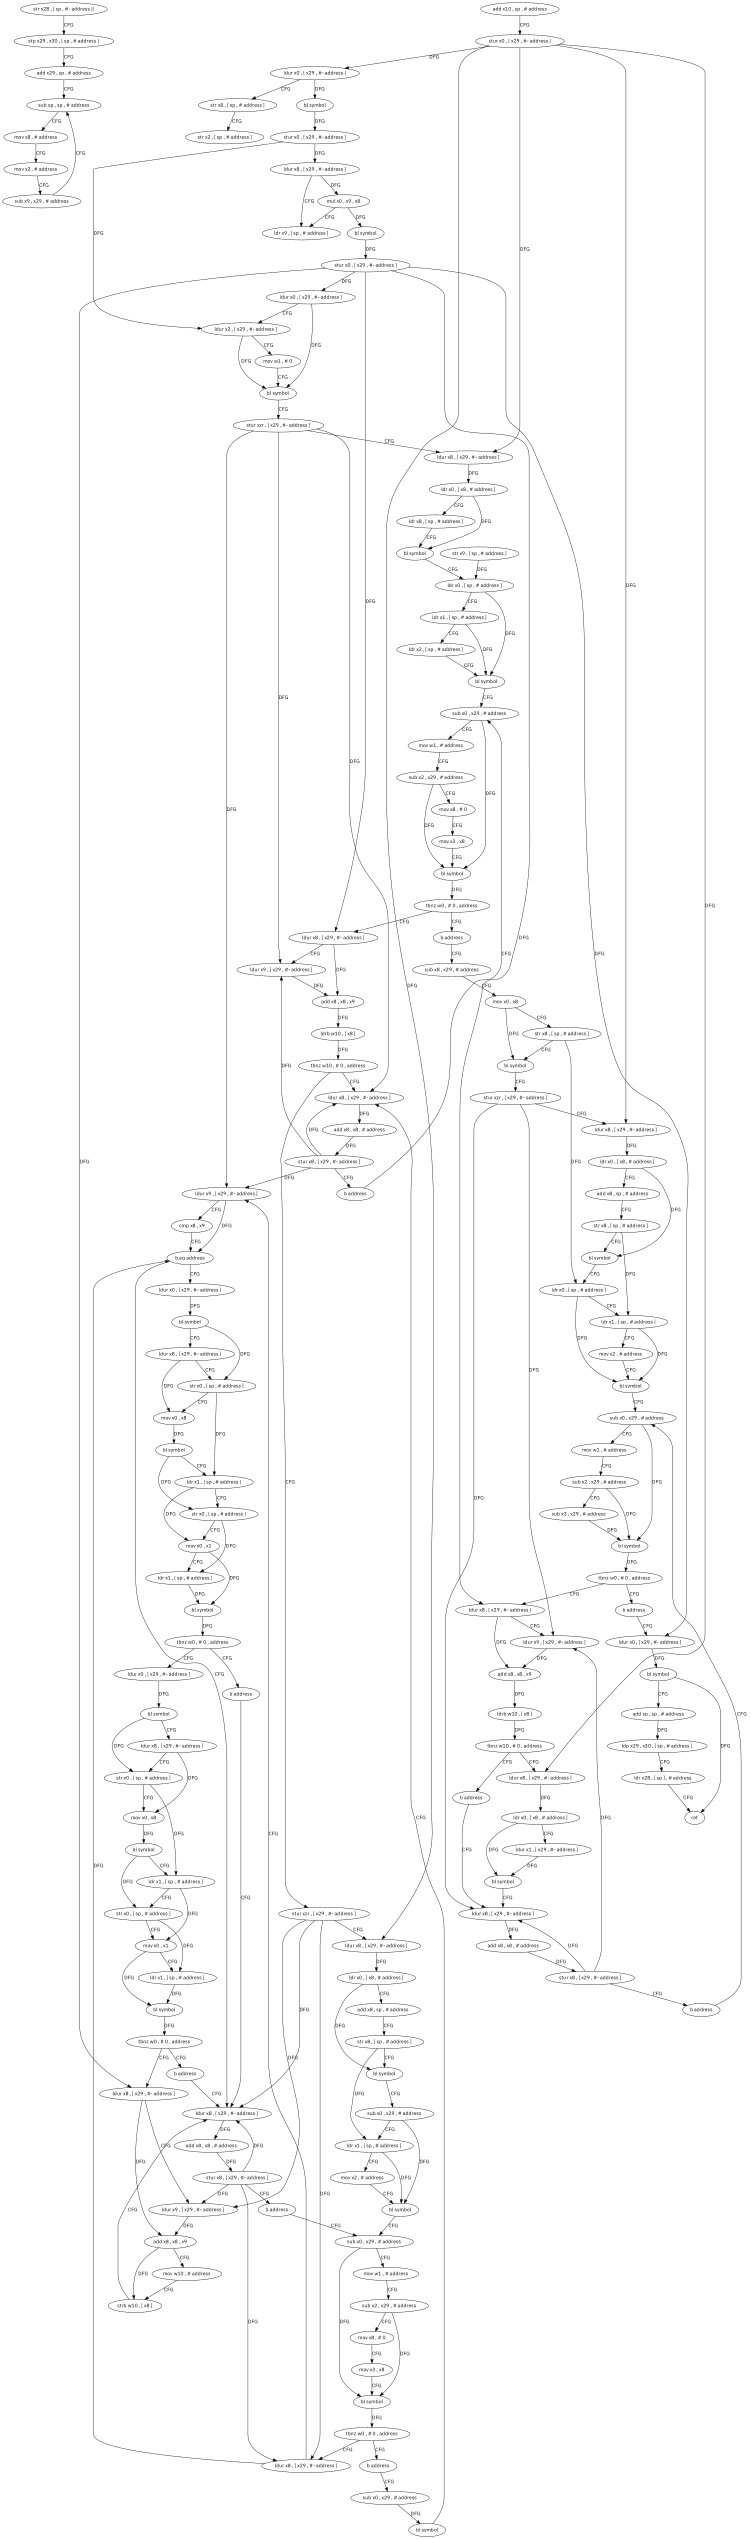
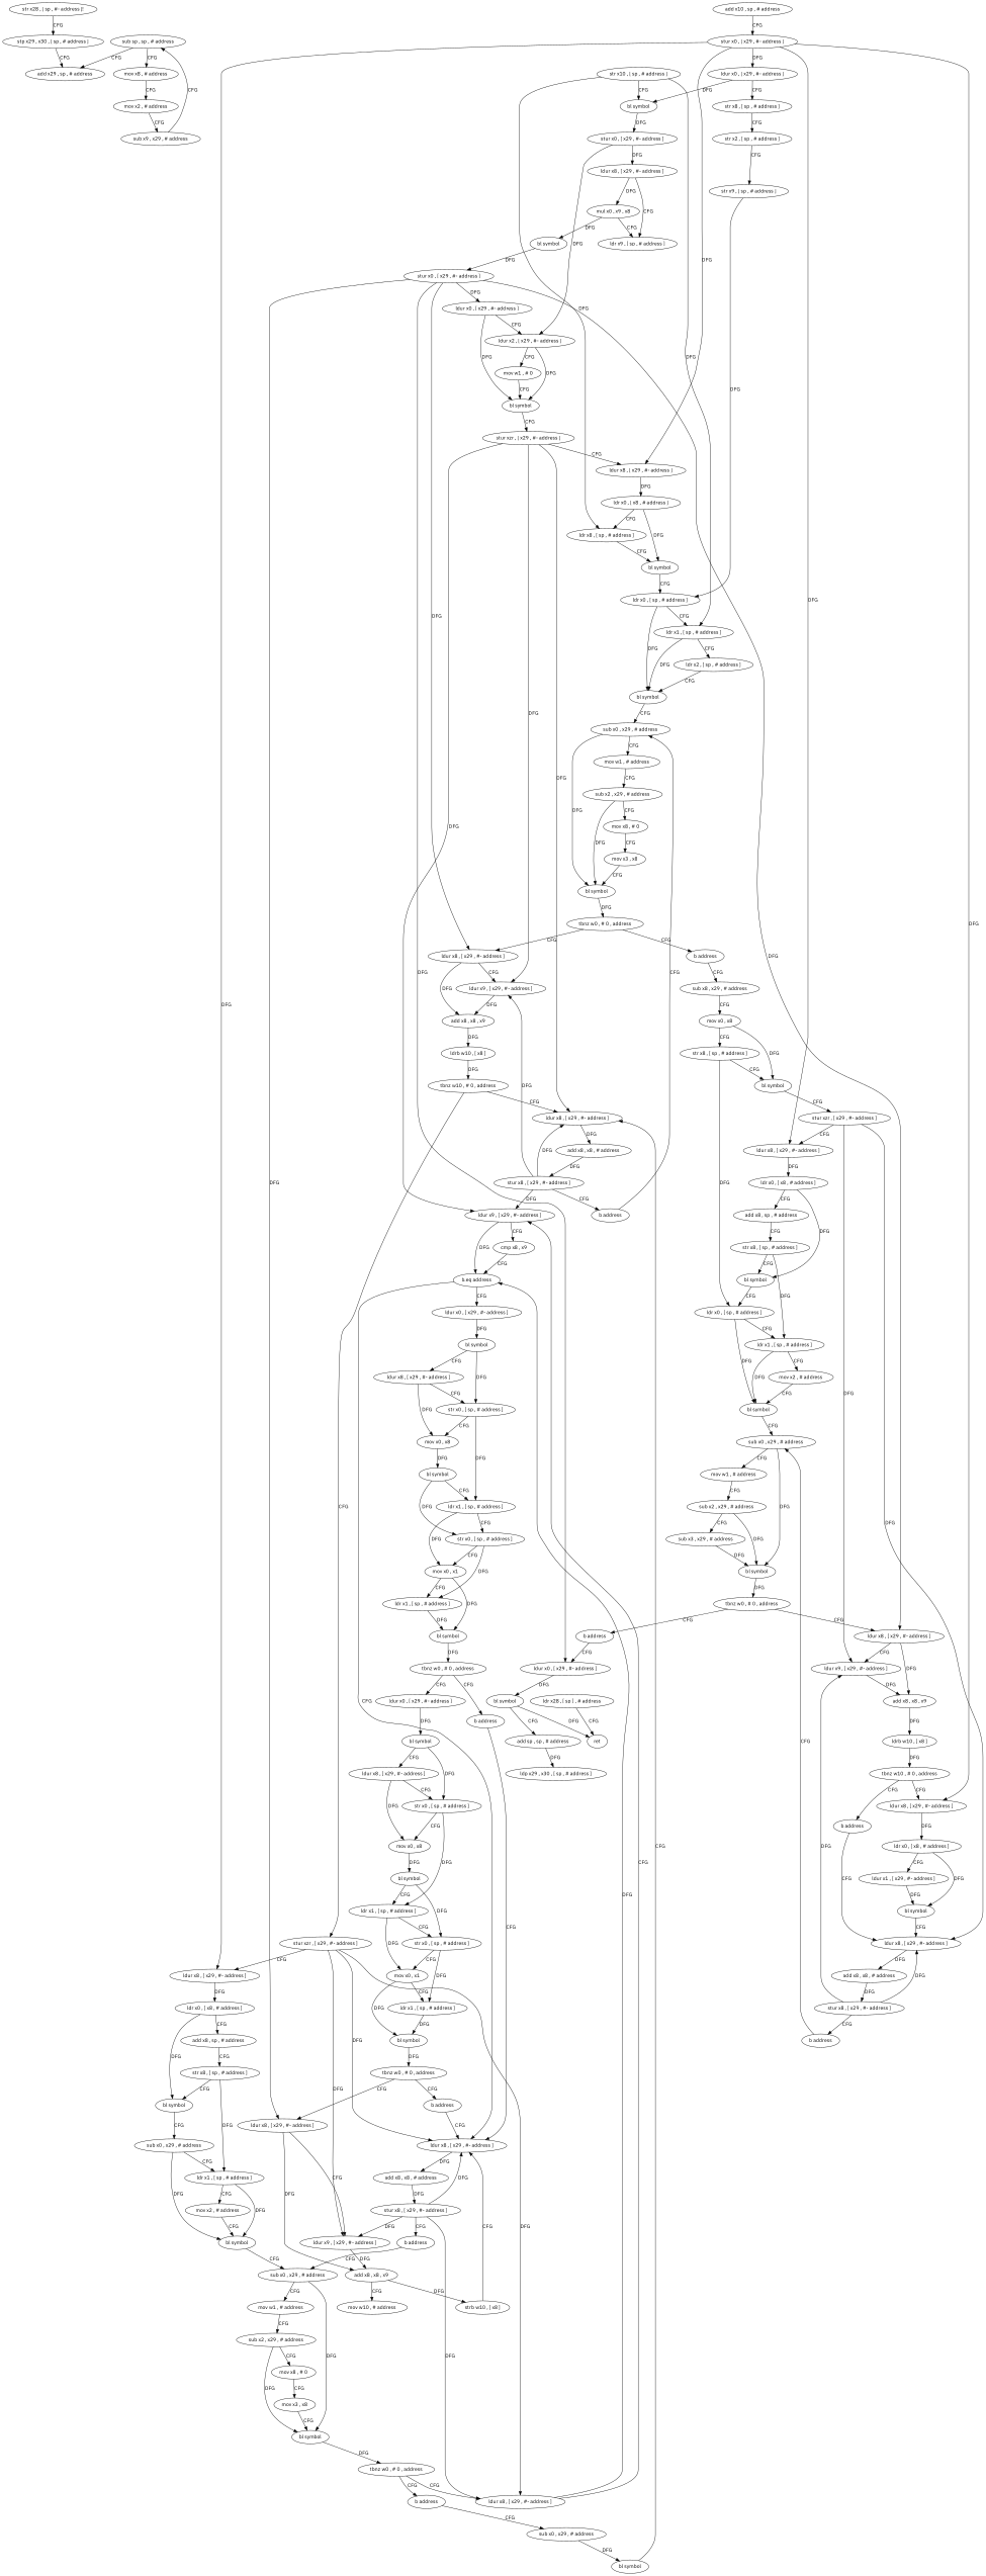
  digraph {
    fontname="IBM Plex Sans"
    node [fontname="IBM Plex Sans"]
    edge [fontname="IBM Plex Sans"]
    n1 [label="str x28 , [ sp , #- address ]!"]
    n2 [label="stp x29 , x30 , [ sp , # address ]"]
    n3 [label="add x29 , sp , # address"]
    n4 [label="sub sp , sp , # address"]
    n5 [label="mov x8 , # address"]
    n6 [label="mov x2 , # address"]
    n7 [label="sub x9 , x29 , # address"]
    n8 [label="add x10 , sp , # address"]
    n9 [label="stur x0 , [ x29 , #- address ]"]
    n10 [label="ldur x0 , [ x29 , #- address ]"]
    n11 [label="ldur x8 , [ x29 , #- address ]"]
    n12 [label="ldur x8 , [ x29 , #- address ]"]
    n13 [label="ldur x8 , [ x29 , #- address ]"]
    n14 [label="ldur x8 , [ x29 , #- address ]"]
    n15 [label="str x8 , [ sp , # address ]"]
    n16 [label="bl symbol"]
    n17 [label="ldr x0 , [ x8 , # address ]"]
    n18 [label="ldr x0 , [ x8 , # address ]"]
    n19 [label="ldr x0 , [ x8 , # address ]"]
    n20 [label="ldr x0 , [ x8 , # address ]"]
    n21 [label="str x2 , [ sp , # address ]"]
    n22 [label="stur x0 , [ x29 , #- address ]"]
    n23 [label="str x9 , [ sp , # address ]"]
    n24 [label="ldr x0 , [ sp , # address ]"]
+   n25 [label="str x10 , [ sp , # address ]"]
    n26 [label="ldr x8 , [ sp , # address ]"]
    n27 [label="ldr x1 , [ sp , # address ]"]
    n28 [label="bl symbol"]
    n29 [label="bl symbol"]
    n30 [label="ldr x2 , [ sp , # address ]"]
    n31 [label="ldur x8 , [ x29 , #- address ]"]
    n32 [label="ldur x2 , [ x29 , #- address ]"]
    n33 [label="ldr x9 , [ sp , # address ]"]
    n34 [label="mul x0 , x9 , x8"]
    n35 [label="bl symbol"]
    n36 [label="mov w1 , # 0"]
    n37 [label="bl symbol"]
    n38 [label="stur x0 , [ x29 , #- address ]"]
    n39 [label="ldur x0 , [ x29 , #- address ]"]
    n40 [label="ldur x8 , [ x29 , #- address ]"]
    n41 [label="ldur x8 , [ x29 , #- address ]"]
    n42 [label="ldur x0 , [ x29 , #- address ]"]
    n43 [label="ldur x8 , [ x29 , #- address ]"]
    n44 [label="ldur x9 , [ x29 , #- address ]"]
    n45 [label="add x8 , x8 , x9"]
    n46 [label="ldur x9 , [ x29 , #- address ]"]
    n47 [label="add x8 , x8 , x9"]
    n48 [label="bl symbol"]
    n49 [label="ldur x9 , [ x29 , #- address ]"]
    n50 [label="add x8 , x8 , x9"]
    n51 [label="stur xzr , [ x29 , #- address ]"]
    n52 [label="ldur x8 , [ x29 , #- address ]"]
    n53 [label="ldur x9 , [ x29 , #- address ]"]
    n54 [label="add x8 , x8 , # address"]
    n55 [label="b.eq address"]
    n56 [label="cmp x8 , x9"]
    n57 [label="sub x0 , x29 , # address"]
    n58 [label="mov w1 , # address"]
    n59 [label="bl symbol"]
    n60 [label="sub x2 , x29 , # address"]
    n61 [label="tbnz w0 , # 0 , address"]
    n62 [label="ldrb w10 , [ x8 ]"]
    n63 [label="tbnz w10 , # 0 , address"]
    n64 [label="stur xzr , [ x29 , #- address ]"]
    n65 [label="ldur x8 , [ x29 , #- address ]"]
    n66 [label="ldur x8 , [ x29 , #- address ]"]
    n67 [label="stur x8 , [ x29 , #- address ]"]
    n68 [label="add x8 , x8 , # address"]
    n69 [label="b address"]
    n70 [label="sub x8 , x29 , # address"]
    n71 [label="mov x0 , x8"]
    n72 [label="str x8 , [ sp , # address ]"]
    n73 [label="bl symbol"]
    n74 [label="b address"]
    n75 [label="add x8 , sp , # address"]
    n76 [label="bl symbol"]
    n77 [label="str x8 , [ sp , # address ]"]
    n78 [label="sub x0 , x29 , # address"]
    n79 [label="ldr x1 , [ sp , # address ]"]
    n80 [label="bl symbol"]
    n81 [label="mov x2 , # address"]
    n82 [label="sub x0 , x29 , # address"]
    n83 [label="mov w1 , # address"]
    n84 [label="bl symbol"]
    n85 [label="sub x2 , x29 , # address"]
    n86 [label="tbnz w0 , # 0 , address"]
    n87 [label="ldr x0 , [ sp , # address ]"]
    n88 [label="stur xzr , [ x29 , #- address ]"]
    n89 [label="ldr x1 , [ sp , # address ]"]
    n90 [label="bl symbol"]
    n91 [label="ldur x8 , [ x29 , #- address ]"]
    n92 [label="add x8 , x8 , # address"]
    n93 [label="add x8 , sp , # address"]
    n94 [label="bl symbol"]
    n95 [label="str x8 , [ sp , # address ]"]
    n96 [label="mov x2 , # address"]
    n97 [label="sub x0 , x29 , # address"]
    n98 [label="mov w1 , # address"]
    n99 [label="bl symbol"]
    n100 [label="sub x2 , x29 , # address"]
    n101 [label="tbnz w0 , # 0 , address"]
    n102 [label="mov x8 , # 0"]
    n103 [label="mov x3 , x8"]
    n104 [label="ldur x0 , [ x29 , #- address ]"]
    n105 [label="bl symbol"]
    n106 [label="stur x8 , [ x29 , #- address ]"]
    n107 [label="ldur x8 , [ x29 , #- address ]"]
    n108 [label="str x0 , [ sp , # address ]"]
    n109 [label="b address"]
    n110 [label="sub x0 , x29 , # address"]
    n111 [label="bl symbol"]
    n112 [label="ldrb w10 , [ x8 ]"]
    n113 [label="tbnz w10 , # 0 , address"]
    n114 [label="b address"]
    n115 [label="ldur x1 , [ x29 , #- address ]"]
    n116 [label="bl symbol"]
    n117 [label="b address"]
    n118 [label="add sp , sp , # address"]
    n119 [label=ret]
    n120 [label="b address"]
    n121 [label="mov x0 , x8"]
    n122 [label="ldr x1 , [ sp , # address ]"]
    n123 [label="bl symbol"]
    n124 [label="str x0 , [ sp , # address ]"]
    n125 [label="mov x0 , x1"]
    n126 [label="ldr x1 , [ sp , # address ]"]
    n127 [label="bl symbol"]
    n128 [label="tbnz w0 , # 0 , address"]
    n129 [label="ldur x0 , [ x29 , #- address ]"]
    n130 [label="b address"]
    n131 [label="bl symbol"]
    n132 [label="ldur x8 , [ x29 , #- address ]"]
    n133 [label="str x0 , [ sp , # address ]"]
    n134 [label="stur x8 , [ x29 , #- address ]"]
    n135 [label="ldp x29 , x30 , [ sp , # address ]"]
    n136 [label="ldr x28 , [ sp ] , # address"]
    n137 [label="mov x8 , # 0"]
    n138 [label="mov x3 , x8"]
    n139 [label="mov x0 , x8"]
    n140 [label="ldr x1 , [ sp , # address ]"]
    n141 [label="bl symbol"]
    n142 [label="str x0 , [ sp , # address ]"]
    n143 [label="mov x0 , x1"]
    n144 [label="ldr x1 , [ sp , # address ]"]
    n145 [label="bl symbol"]
    n146 [label="tbnz w0 , # 0 , address"]
    n147 [label="b address"]
    n148 [label="mov w10 , # address"]
    n149 [label="strb w10 , [ x8 ]"]
    n150 [label="sub x3 , x29 , # address"]
    n151 [label="b address"]
    n1 -> n2 [label=CFG]
    n2 -> n3 [label=CFG]
-   n3 -> n4 [label=CFG]
+   n4 -> n3 [label=CFG]
    n4 -> n5 [label=CFG]
    n5 -> n6 [label=CFG]
    n6 -> n7 [label=CFG]
    n7 -> n4 [label=CFG]
    n8 -> n9 [label=CFG]
    n9 -> n10 [label=DFG]
    n9 -> n11 [label=DFG]
    n9 -> n12 [label=DFG]
    n9 -> n13 [label=DFG]
    n9 -> n14 [label=DFG]
    n10 -> n15 [label=CFG]
    n10 -> n16 [label=DFG]
    n11 -> n17 [label=DFG]
    n12 -> n18 [label=DFG]
    n13 -> n19 [label=DFG]
    n14 -> n20 [label=DFG]
    n15 -> n21 [label=CFG]
    n16 -> n22 [label=DFG]
    n17 -> n26 [label=CFG]
    n17 -> n29 [label=DFG]
    n18 -> n75 [label=CFG]
    n18 -> n76 [label=DFG]
    n19 -> n93 [label=CFG]
    n19 -> n94 [label=DFG]
    n20 -> n115 [label=CFG]
    n20 -> n116 [label=DFG]
+   n21 -> n23 [label=CFG]
    n22 -> n31 [label=DFG]
    n22 -> n32 [label=DFG]
    n23 -> n24 [label=DFG]
    n24 -> n27 [label=CFG]
    n24 -> n28 [label=DFG]
+   n25 -> n16 [label=CFG]
+   n25 -> n26 [label=DFG]
+   n25 -> n27 [label=DFG]
    n26 -> n29 [label=CFG]
    n27 -> n28 [label=DFG]
    n27 -> n30 [label=CFG]
    n28 -> n57 [label=CFG]
    n29 -> n24 [label=CFG]
    n30 -> n28 [label=CFG]
    n31 -> n33 [label=CFG]
    n31 -> n34 [label=DFG]
    n32 -> n35 [label=DFG]
    n32 -> n36 [label=CFG]
    n34 -> n33 [label=CFG]
    n34 -> n37 [label=DFG]
    n35 -> n51 [label=CFG]
    n36 -> n35 [label=CFG]
    n37 -> n38 [label=DFG]
    n38 -> n39 [label=DFG]
    n38 -> n40 [label=DFG]
    n38 -> n41 [label=DFG]
    n38 -> n42 [label=DFG]
    n38 -> n43 [label=DFG]
    n39 -> n32 [label=CFG]
    n39 -> n35 [label=DFG]
    n40 -> n44 [label=CFG]
    n40 -> n45 [label=DFG]
    n41 -> n46 [label=CFG]
    n41 -> n47 [label=DFG]
    n42 -> n48 [label=DFG]
    n43 -> n49 [label=CFG]
    n43 -> n50 [label=DFG]
    n44 -> n45 [label=DFG]
    n45 -> n62 [label=DFG]
    n46 -> n47 [label=DFG]
    n47 -> n112 [label=DFG]
    n48 -> n118 [label=CFG]
    n48 -> n119 [label=DFG]
    n49 -> n50 [label=DFG]
    n50 -> n148 [label=CFG]
    n50 -> n149 [label=DFG]
    n51 -> n11 [label=CFG]
    n51 -> n44 [label=DFG]
    n51 -> n52 [label=DFG]
    n51 -> n53 [label=DFG]
    n52 -> n54 [label=DFG]
    n53 -> n55 [label=DFG]
    n53 -> n56 [label=CFG]
    n54 -> n67 [label=DFG]
    n55 -> n66 [label=CFG]
    n55 -> n104 [label=CFG]
    n56 -> n55 [label=CFG]
    n57 -> n58 [label=CFG]
    n57 -> n59 [label=DFG]
    n58 -> n60 [label=CFG]
    n59 -> n61 [label=DFG]
    n60 -> n59 [label=DFG]
    n60 -> n102 [label=CFG]
    n61 -> n40 [label=CFG]
    n61 -> n69 [label=CFG]
    n62 -> n63 [label=DFG]
    n63 -> n52 [label=CFG]
    n63 -> n64 [label=CFG]
    n64 -> n12 [label=CFG]
    n64 -> n49 [label=DFG]
    n64 -> n65 [label=DFG]
    n64 -> n66 [label=DFG]
    n65 -> n53 [label=CFG]
    n65 -> n55 [label=DFG]
    n66 -> n68 [label=DFG]
    n67 -> n44 [label=DFG]
    n67 -> n52 [label=DFG]
    n67 -> n53 [label=DFG]
    n67 -> n74 [label=CFG]
    n68 -> n106 [label=DFG]
    n69 -> n70 [label=CFG]
    n70 -> n71 [label=CFG]
    n71 -> n72 [label=CFG]
    n71 -> n73 [label=DFG]
    n72 -> n73 [label=CFG]
    n72 -> n87 [label=DFG]
    n73 -> n88 [label=CFG]
    n74 -> n57 [label=CFG]
    n75 -> n77 [label=CFG]
    n76 -> n78 [label=CFG]
    n77 -> n76 [label=CFG]
    n77 -> n79 [label=DFG]
    n78 -> n79 [label=CFG]
    n78 -> n80 [label=DFG]
    n79 -> n80 [label=DFG]
    n79 -> n81 [label=CFG]
    n80 -> n82 [label=CFG]
    n81 -> n80 [label=CFG]
    n82 -> n83 [label=CFG]
    n82 -> n84 [label=DFG]
    n83 -> n85 [label=CFG]
    n84 -> n86 [label=DFG]
    n85 -> n84 [label=DFG]
    n85 -> n137 [label=CFG]
    n86 -> n65 [label=CFG]
    n86 -> n109 [label=CFG]
    n87 -> n89 [label=CFG]
    n87 -> n90 [label=DFG]
    n88 -> n13 [label=CFG]
    n88 -> n46 [label=DFG]
    n88 -> n91 [label=DFG]
    n89 -> n90 [label=DFG]
    n89 -> n96 [label=CFG]
    n90 -> n97 [label=CFG]
    n91 -> n92 [label=DFG]
    n92 -> n134 [label=DFG]
    n93 -> n95 [label=CFG]
    n94 -> n87 [label=CFG]
    n95 -> n89 [label=DFG]
    n95 -> n94 [label=CFG]
    n96 -> n90 [label=CFG]
    n97 -> n98 [label=CFG]
    n97 -> n99 [label=DFG]
    n98 -> n100 [label=CFG]
    n99 -> n101 [label=DFG]
    n100 -> n99 [label=DFG]
    n100 -> n150 [label=CFG]
    n101 -> n41 [label=CFG]
    n101 -> n117 [label=CFG]
    n102 -> n103 [label=CFG]
    n103 -> n59 [label=CFG]
    n104 -> n105 [label=DFG]
    n105 -> n107 [label=CFG]
    n105 -> n108 [label=DFG]
    n106 -> n49 [label=DFG]
    n106 -> n65 [label=DFG]
    n106 -> n66 [label=DFG]
    n106 -> n120 [label=CFG]
    n107 -> n108 [label=CFG]
    n107 -> n121 [label=DFG]
    n108 -> n121 [label=CFG]
    n108 -> n122 [label=DFG]
    n109 -> n110 [label=CFG]
    n110 -> n111 [label=DFG]
    n111 -> n52 [label=CFG]
    n112 -> n113 [label=DFG]
    n113 -> n14 [label=CFG]
    n113 -> n114 [label=CFG]
    n114 -> n91 [label=CFG]
    n115 -> n116 [label=DFG]
    n116 -> n91 [label=CFG]
    n117 -> n42 [label=CFG]
    n118 -> n135 [label=DFG]
    n120 -> n82 [label=CFG]
    n121 -> n123 [label=DFG]
    n122 -> n124 [label=CFG]
    n122 -> n125 [label=DFG]
    n123 -> n122 [label=CFG]
    n123 -> n124 [label=DFG]
    n124 -> n125 [label=CFG]
    n124 -> n126 [label=DFG]
    n125 -> n126 [label=CFG]
    n125 -> n127 [label=DFG]
    n126 -> n127 [label=DFG]
    n127 -> n128 [label=DFG]
    n128 -> n129 [label=CFG]
    n128 -> n130 [label=CFG]
    n129 -> n131 [label=DFG]
    n130 -> n66 [label=CFG]
    n131 -> n132 [label=CFG]
    n131 -> n133 [label=DFG]
    n132 -> n133 [label=CFG]
    n132 -> n139 [label=DFG]
    n133 -> n139 [label=CFG]
    n133 -> n140 [label=DFG]
    n134 -> n46 [label=DFG]
    n134 -> n91 [label=DFG]
    n134 -> n151 [label=CFG]
-   n135 -> n136 [label=CFG]
    n136 -> n119 [label=CFG]
    n137 -> n138 [label=CFG]
    n138 -> n84 [label=CFG]
    n139 -> n141 [label=DFG]
    n140 -> n142 [label=CFG]
    n140 -> n143 [label=DFG]
    n141 -> n140 [label=CFG]
    n141 -> n142 [label=DFG]
    n142 -> n143 [label=CFG]
    n142 -> n144 [label=DFG]
    n143 -> n144 [label=CFG]
    n143 -> n145 [label=DFG]
    n144 -> n145 [label=DFG]
    n145 -> n146 [label=DFG]
    n146 -> n43 [label=CFG]
    n146 -> n147 [label=CFG]
    n147 -> n66 [label=CFG]
-   n148 -> n149 [label=CFG]
    n149 -> n66 [label=CFG]
    n150 -> n99 [label=DFG]
    n151 -> n97 [label=CFG]
  }
